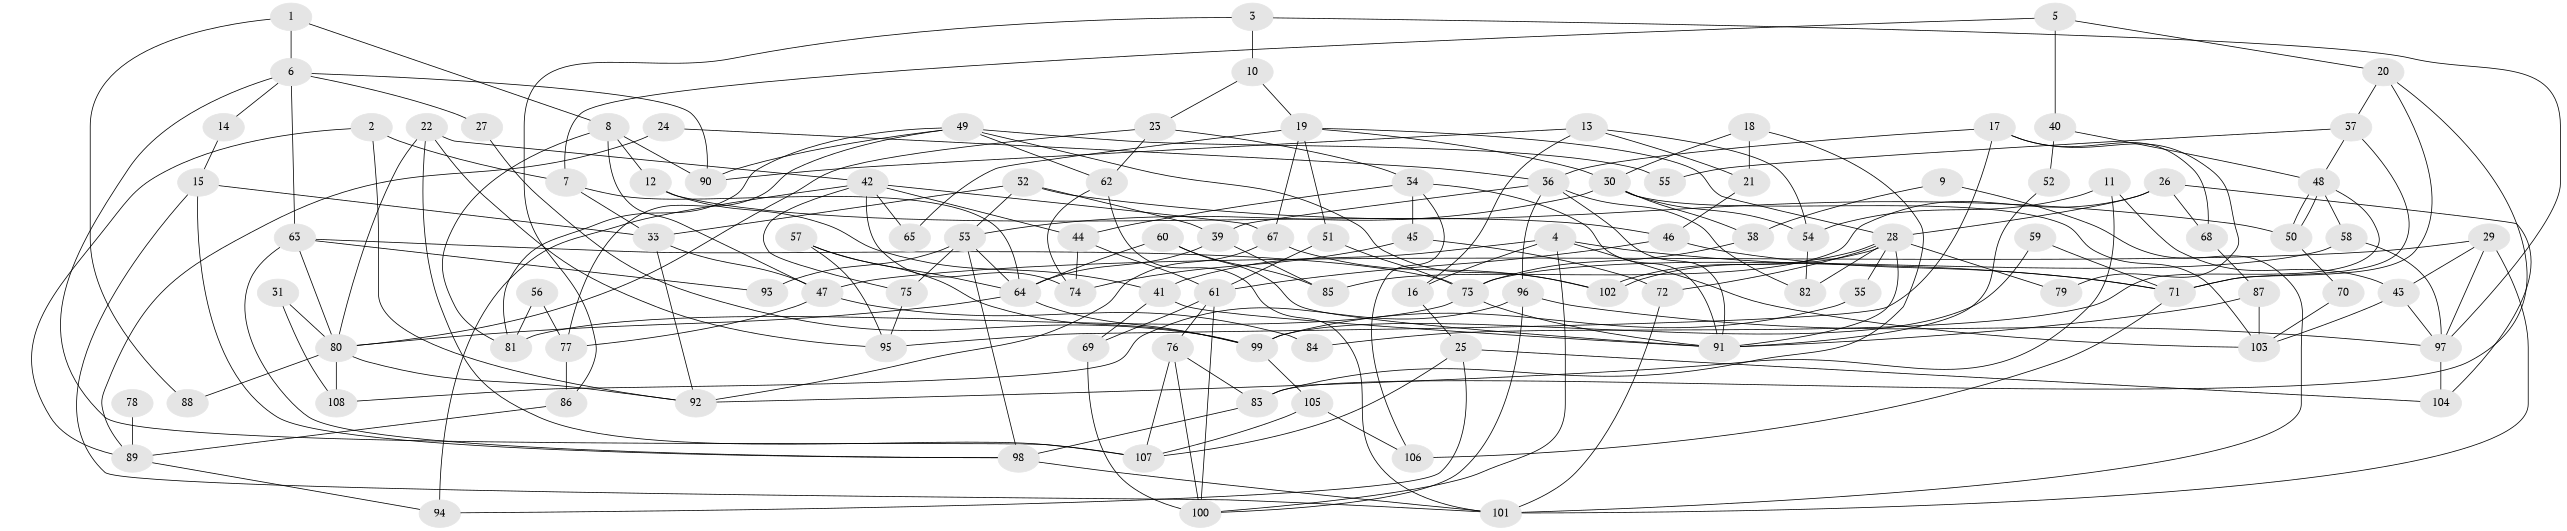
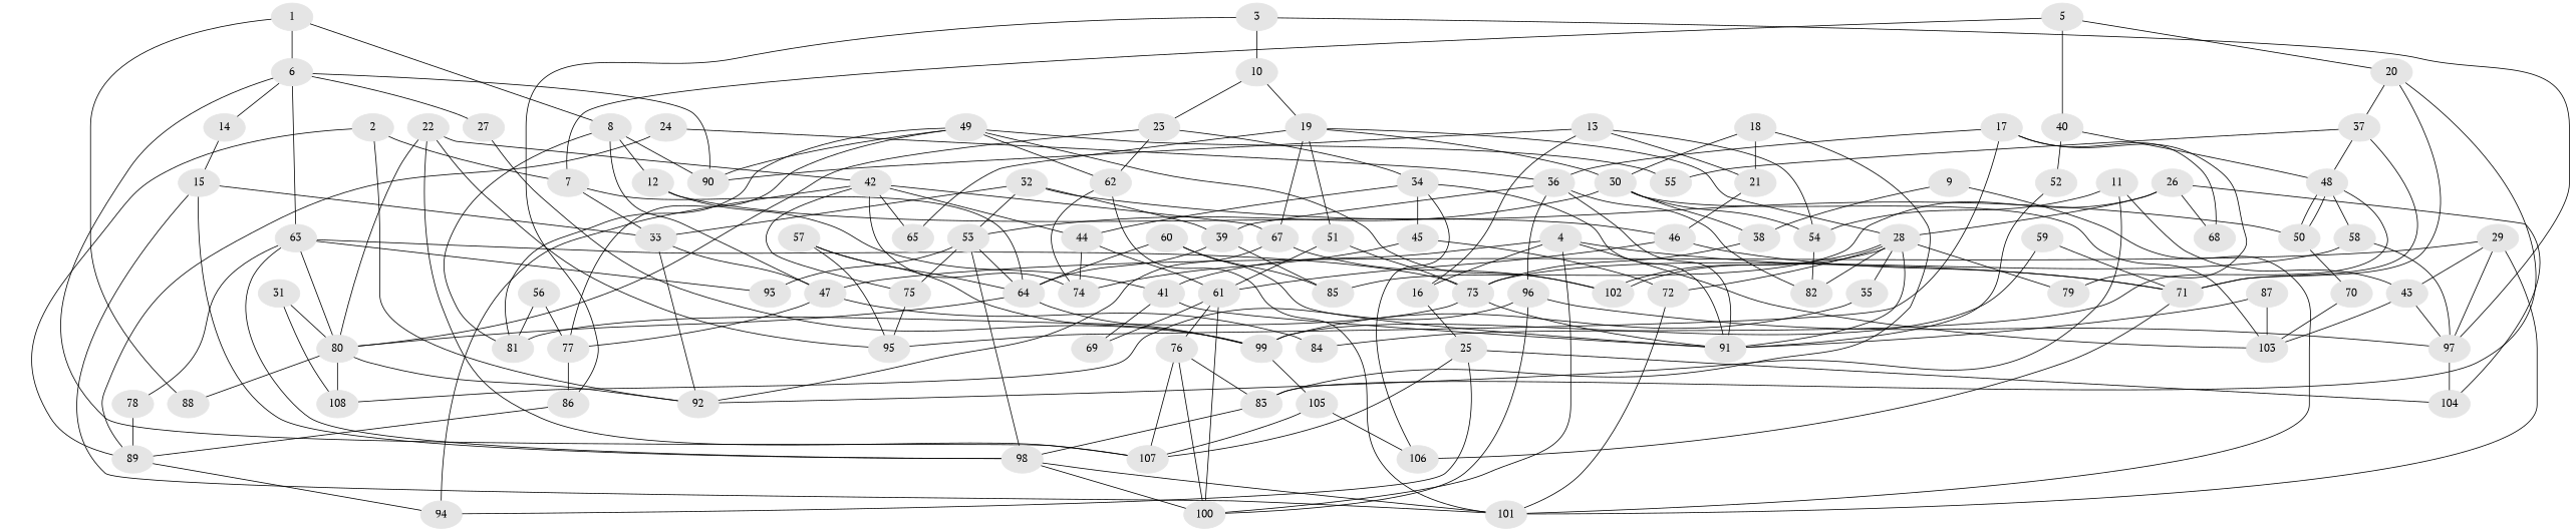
  graph {
    fontname="PT Serif"
    node [color=gray90 fontname="PT Serif" style=filled]
    edge [fontname="PT Serif"]
    1
    6
    8
    88
    14
    27
    63
    90
    107
    12
    47
    81
    2
    7
    89
    92
    33
    64
    34
    91
    44
    45
    106
    94
    3
    10
    86
    97
    19
    23
    104
    4
    16
    41
    71
    100
    103
    25
    69
    5
    20
    40
    83
    37
    48
    52
    15
    99
    98
    80
    73
    93
    78
    46
    77
    84
    9
    38
    101
    30
    28
    51
    65
    67
    62
    11
    43
    54
    82
    61
    13
    21
    17
    36
    68
    79
    95
    39
    96
    87
    18
    53
    35
    72
    102
    55
    22
    42
    74
    75
    108
    24
    26
    85
    105
    29
    31
    32
    50
    70
    58
    76
    49
    56
    57
    59
    60
    1 -- 6
    1 -- 8
    1 -- 88
    6 -- 14
    6 -- 27
    6 -- 63
    6 -- 90
    6 -- 107
    8 -- 90
    8 -- 12
    8 -- 47
    8 -- 81
    14 -- 15
    27 -- 99
    63 -- 98
    63 -- 80
    63 -- 73
    63 -- 93
+   63 -- 78
    12 -- 41
    12 -- 46
    47 -- 77
    47 -- 84
    2 -- 7
    2 -- 89
    2 -- 92
    7 -- 33
    7 -- 64
    89 -- 94
    33 -- 47
    33 -- 92
    64 -- 99
    64 -- 80
    34 -- 91
    34 -- 44
    34 -- 45
    34 -- 106
    44 -- 61
    44 -- 74
    45 -- 72
    45 -- 74
    3 -- 10
    3 -- 86
    3 -- 97
    10 -- 19
    10 -- 23
    86 -- 89
    97 -- 104
    19 -- 30
    19 -- 28
    19 -- 51
    19 -- 65
    19 -- 67
    23 -- 34
    23 -- 80
    23 -- 62
    4 -- 16
    4 -- 41
    4 -- 71
    4 -- 100
    4 -- 103
    16 -- 25
    41 -- 91
    41 -- 69
    71 -- 106
    25 -- 107
    25 -- 94
    25 -- 104
    5 -- 7
    5 -- 20
    5 -- 40
    20 -- 71
    20 -- 83
    20 -- 37
    40 -- 48
    40 -- 52
    83 -- 98
    37 -- 71
    37 -- 48
    37 -- 55
    48 -- 84
    48 -- 50
    48 -- 50
    48 -- 58
    52 -- 91
    15 -- 33
    15 -- 98
    15 -- 101
    99 -- 105
-   69 -- 100
+   98 -- 100
    98 -- 101
    80 -- 88
    80 -- 92
    80 -- 108
    73 -- 81
    73 -- 91
    78 -- 89
    46 -- 71
    46 -- 61
    77 -- 86
    9 -- 38
    9 -- 101
    38 -- 73
    30 -- 103
    30 -- 38
    30 -- 54
    30 -- 53
    28 -- 91
    28 -- 82
    28 -- 79
    28 -- 35
    28 -- 72
    28 -- 102
    28 -- 102
    51 -- 73
    51 -- 61
    67 -- 92
    67 -- 102
    62 -- 101
    62 -- 74
    11 -- 92
    11 -- 43
    11 -- 54
    43 -- 97
    43 -- 103
    54 -- 82
    61 -- 100
    61 -- 69
    61 -- 76
    13 -- 90
    13 -- 16
    13 -- 54
    13 -- 21
    21 -- 46
    17 -- 36
    17 -- 68
    17 -- 79
    17 -- 95
    36 -- 91
    36 -- 82
    36 -- 39
    36 -- 96
-   68 -- 87
    39 -- 64
    39 -- 85
    96 -- 97
    96 -- 100
    96 -- 108
    87 -- 91
    87 -- 103
    18 -- 83
    18 -- 30
    18 -- 21
    53 -- 64
    53 -- 98
    53 -- 93
    53 -- 75
    35 -- 99
    72 -- 101
    22 -- 107
    22 -- 80
    22 -- 95
    22 -- 42
    42 -- 44
    42 -- 94
    42 -- 65
    42 -- 67
    42 -- 74
    42 -- 75
    75 -- 95
    24 -- 89
    24 -- 36
    26 -- 104
    26 -- 28
    26 -- 68
    26 -- 85
    105 -- 107
    105 -- 106
    29 -- 47
    29 -- 97
    29 -- 101
    29 -- 43
    31 -- 80
    31 -- 108
    32 -- 33
    32 -- 39
    32 -- 53
    32 -- 50
    50 -- 70
    70 -- 103
    58 -- 97
    58 -- 73
    76 -- 107
    76 -- 100
    76 -- 83
    49 -- 90
    49 -- 81
    49 -- 77
    49 -- 62
    49 -- 102
    49 -- 55
    56 -- 81
    56 -- 77
    57 -- 64
    57 -- 99
    57 -- 95
    59 -- 71
    59 -- 99
    60 -- 64
    60 -- 91
    60 -- 85
  }
